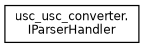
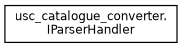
  digraph {
    rankdir=LR
    fontname="DejaVu Sans"
-   n1 [color=black fillcolor=white fontname="DejaVu Sans" fontsize=10 height=0.2 label="usc_usc_converter.\lIParserHandler" shape=record style=filled width=0.4]
+   n1 [color=black fillcolor=white fontname="DejaVu Sans" fontsize=10 height=0.2 label="usc_catalogue_converter.\lIParserHandler" shape=record style=filled width=0.4]
  }
